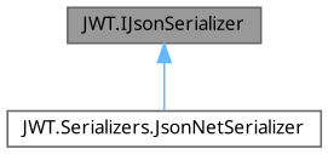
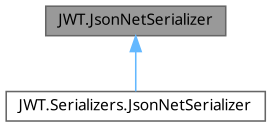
  digraph {
    fontname="Noto Sans"
    node [color=gray40 fontname="Noto Sans" fontsize=10 shape=box style=filled]
-   n1 [fillcolor=grey60 fontcolor=black height=0.2 label="JWT.IJsonSerializer" width=0.4]
+   n1 [fillcolor=grey60 fontcolor=black height=0.2 label="JWT.JsonNetSerializer" width=0.4]
    n2 [fillcolor=white height=0.2 label="JWT.Serializers.JsonNetSerializer" width=0.4]
    n1 -> n2 [color=steelblue1 dir=back fontname="Noto Sans" fontsize=10 labelfontname=Helvetica labelfontsize=10 style=solid]
  }
